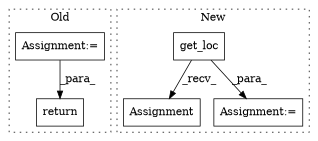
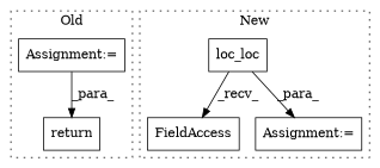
  digraph {
    node [a=7 l=1 shape=box]
    n1 [a=41 l=12 label=return s=9091]
    n2 [label="Assignment:=" s=8950]
-   n3 [a=32 l="8,1" label=get_loc s="8806,8823"]
-   n4 [a=22 l=16 label=Assignment s=8789]
+   n3 [a=32 l="8,1" label=loc_loc s="8806,8823"]
+   n4 [a=22 l=16 label=FieldAccess s=8789]
    n5 [label="Assignment:=" s=8787]
    subgraph cluster_1 {
      label=Old
      style=dotted
      n1
      n2
    }
    subgraph cluster_2 {
      label=New
      style=dotted
      n3
      n4
      n5
    }
    n2 -> n1 [label=_para_]
    n3 -> n4 [label=_recv_]
    n3 -> n5 [label=_para_]
  }
